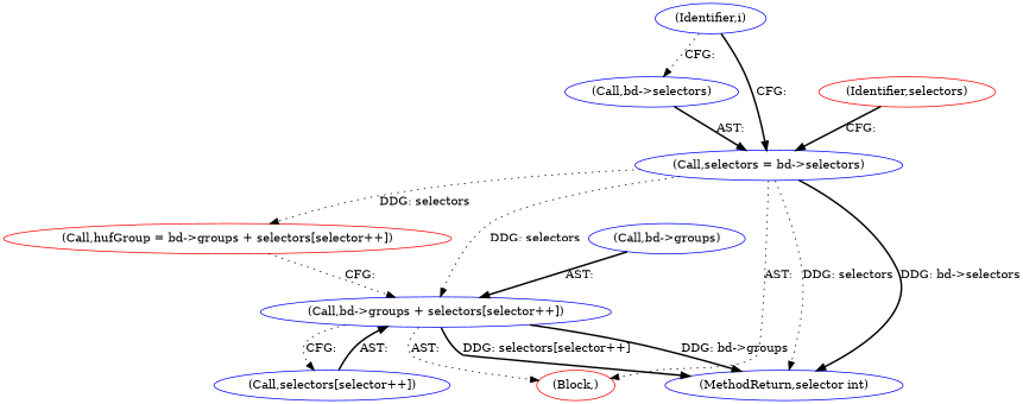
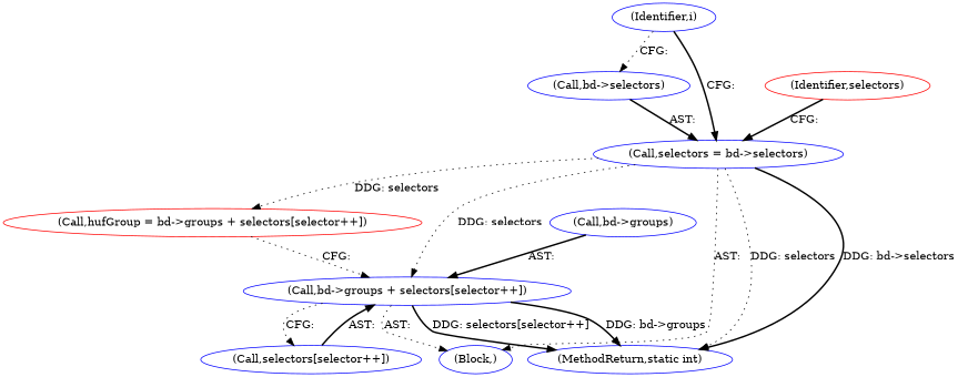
  digraph {
    node [color=blue]
    edge [style=dotted]
    n1 [label="(Call,bd->groups + selectors[selector++])"]
    n2 [label="(Call,selectors[selector++])"]
-   n3 [label="(MethodReturn,selector int)"]
-   n4 [color=red label="(Block,)"]
+   n3 [label="(MethodReturn,static int)"]
+   n4 [label="(Block,)"]
    n5 [color=red label="(Call,hufGroup = bd->groups + selectors[selector++])"]
    n6 [label="(Call,selectors = bd->selectors)"]
    n7 [label="(Call,bd->selectors)"]
    n8 [label="(Identifier,i)"]
    n9 [color=red label="(Identifier,selectors)"]
    n10 [label="(Call,bd->groups)"]
    n1 -> n2 [label="CFG: "]
    n1 -> n3 [label="DDG: selectors[selector++]" style=bold]
    n1 -> n3 [label="DDG: bd->groups" style=bold]
    n1 -> n4 [label="AST: "]
    n2 -> n1 [label="AST: " style=bold]
    n5 -> n1 [label="CFG: "]
    n6 -> n1 [label="DDG: selectors"]
    n6 -> n3 [label="DDG: selectors"]
    n6 -> n3 [label="DDG: bd->selectors" style=bold]
    n6 -> n4 [label="AST: "]
    n6 -> n5 [label="DDG: selectors"]
    n7 -> n6 [label="AST: " style=bold]
    n8 -> n6 [label="CFG: " style=bold]
    n8 -> n7 [label="CFG: "]
    n9 -> n6 [label="CFG: " style=bold]
    n10 -> n1 [label="AST: " style=bold]
  }
